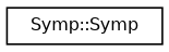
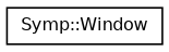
  digraph {
    rankdir=LR
-   n1 [color=black fillcolor=white fontname=Helvetica fontsize=10 height=0.2 label="Symp::Symp" shape=record style=filled width=0.4]
+   n1 [color=black fillcolor=white fontname=Helvetica fontsize=10 height=0.2 label="Symp::Window" shape=record style=filled width=0.4]
  }
